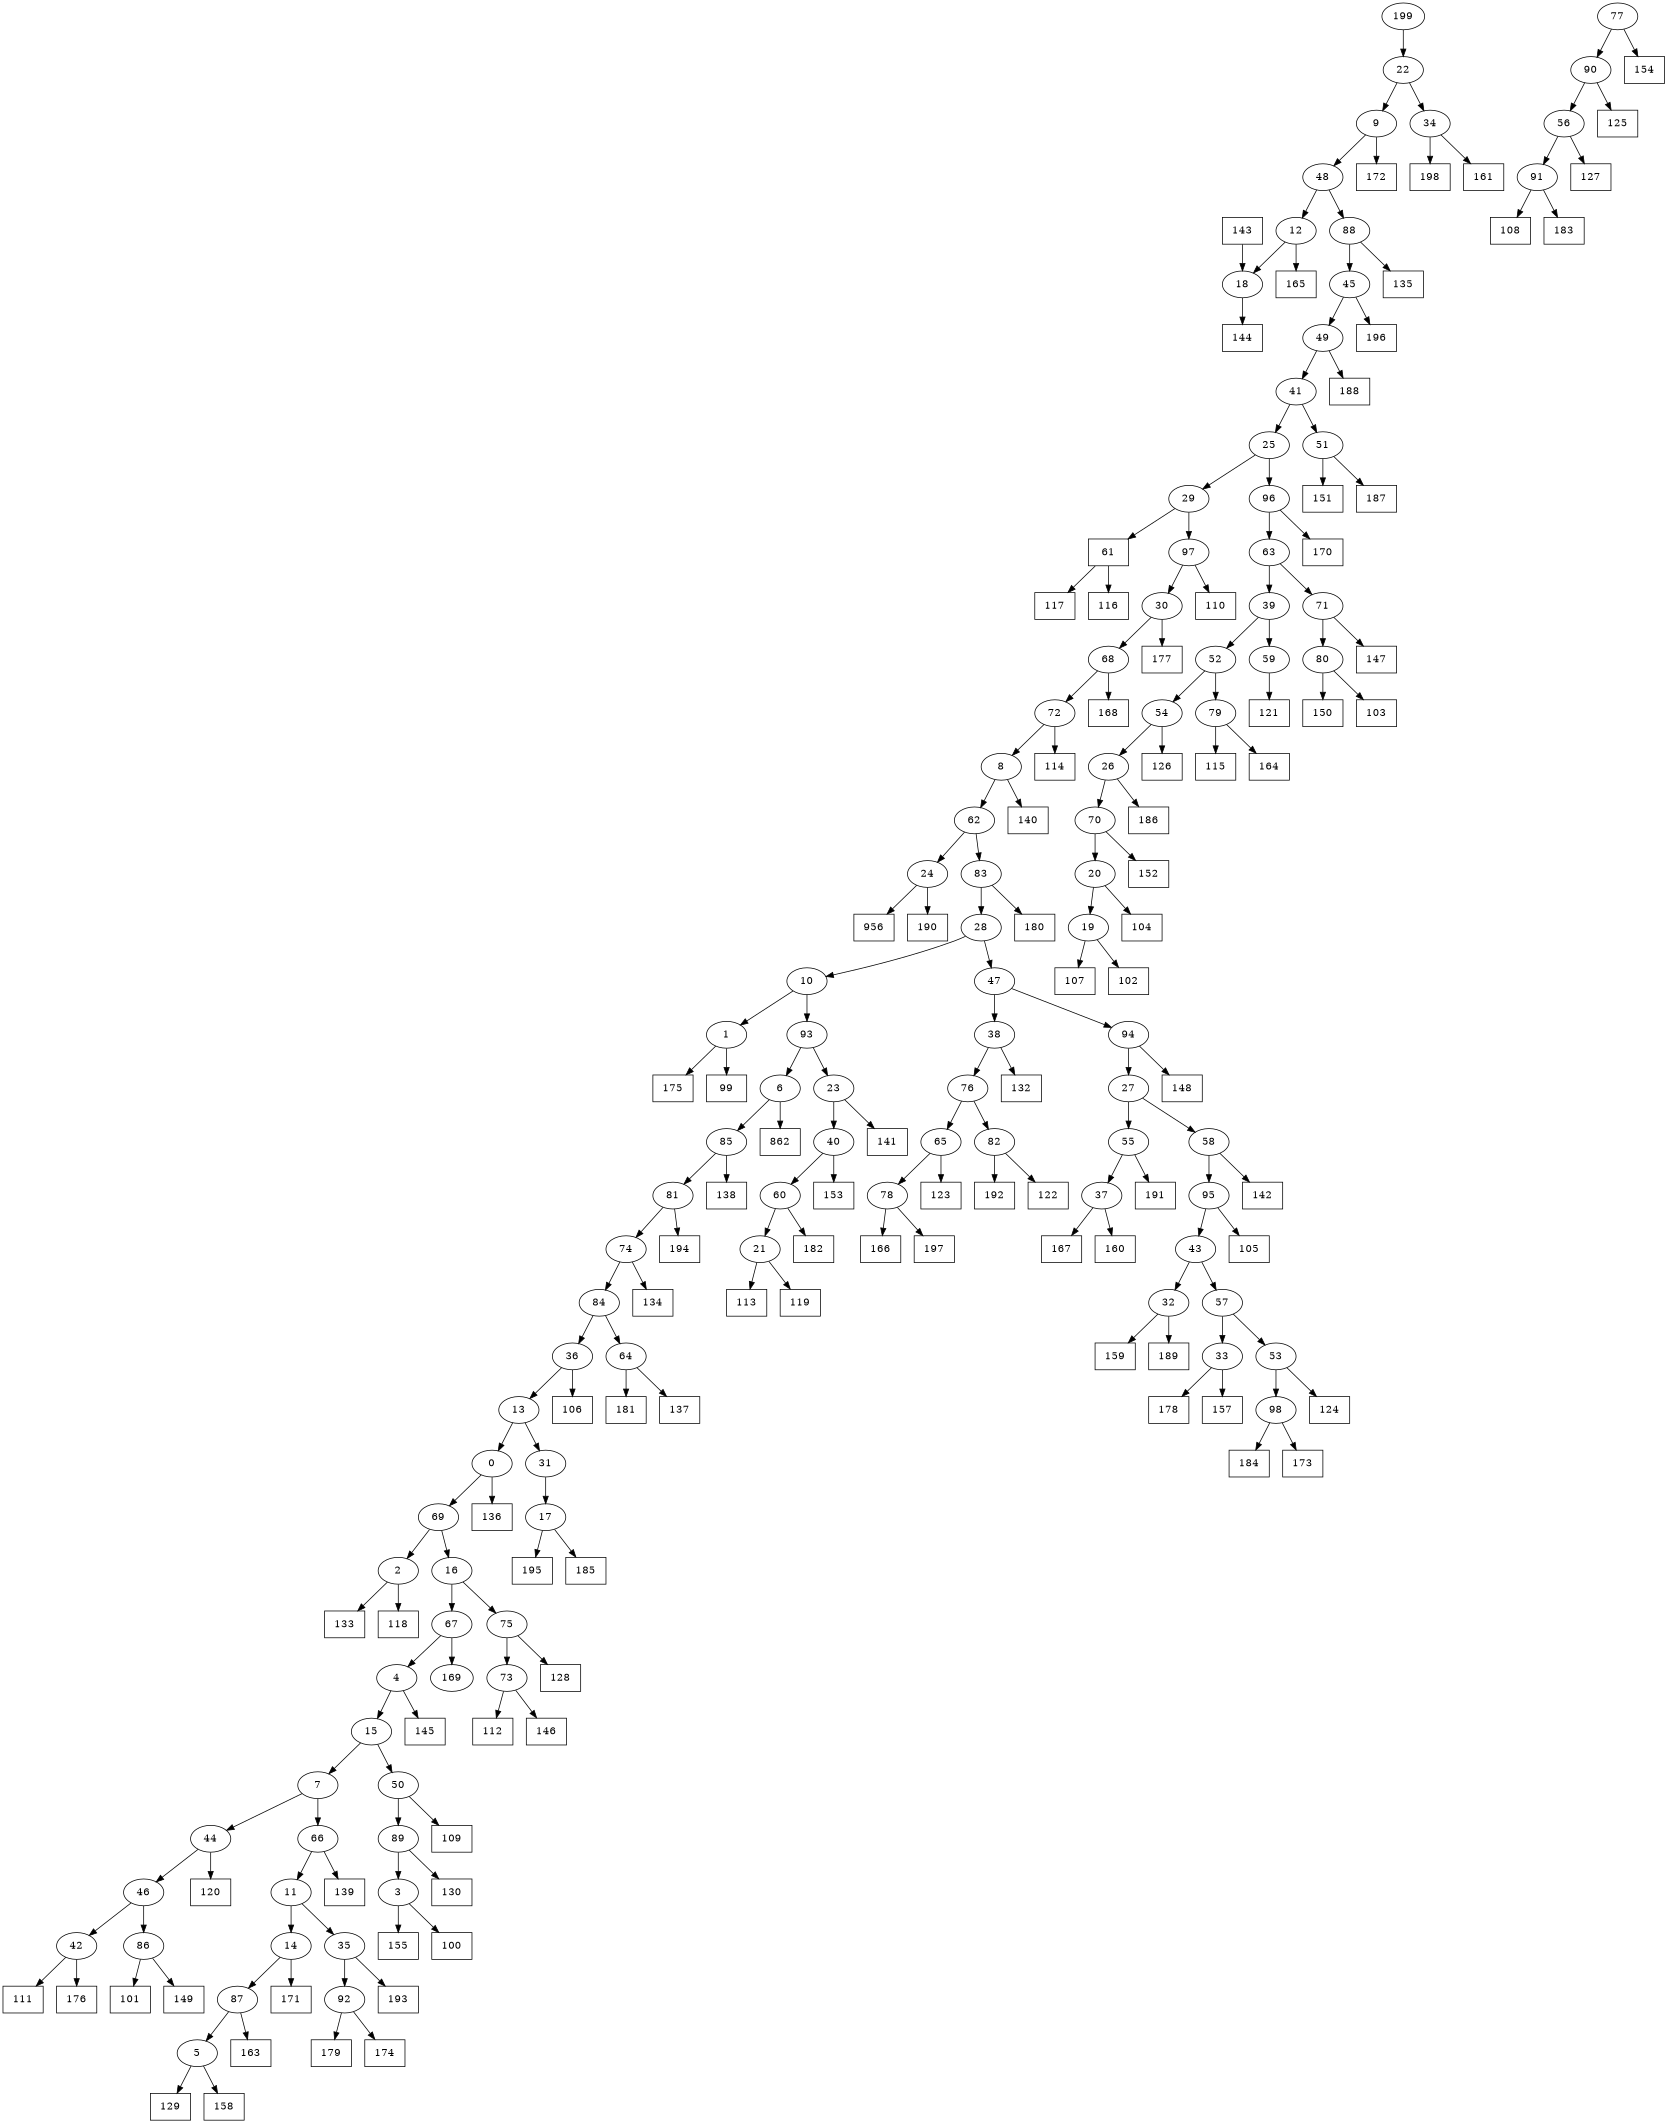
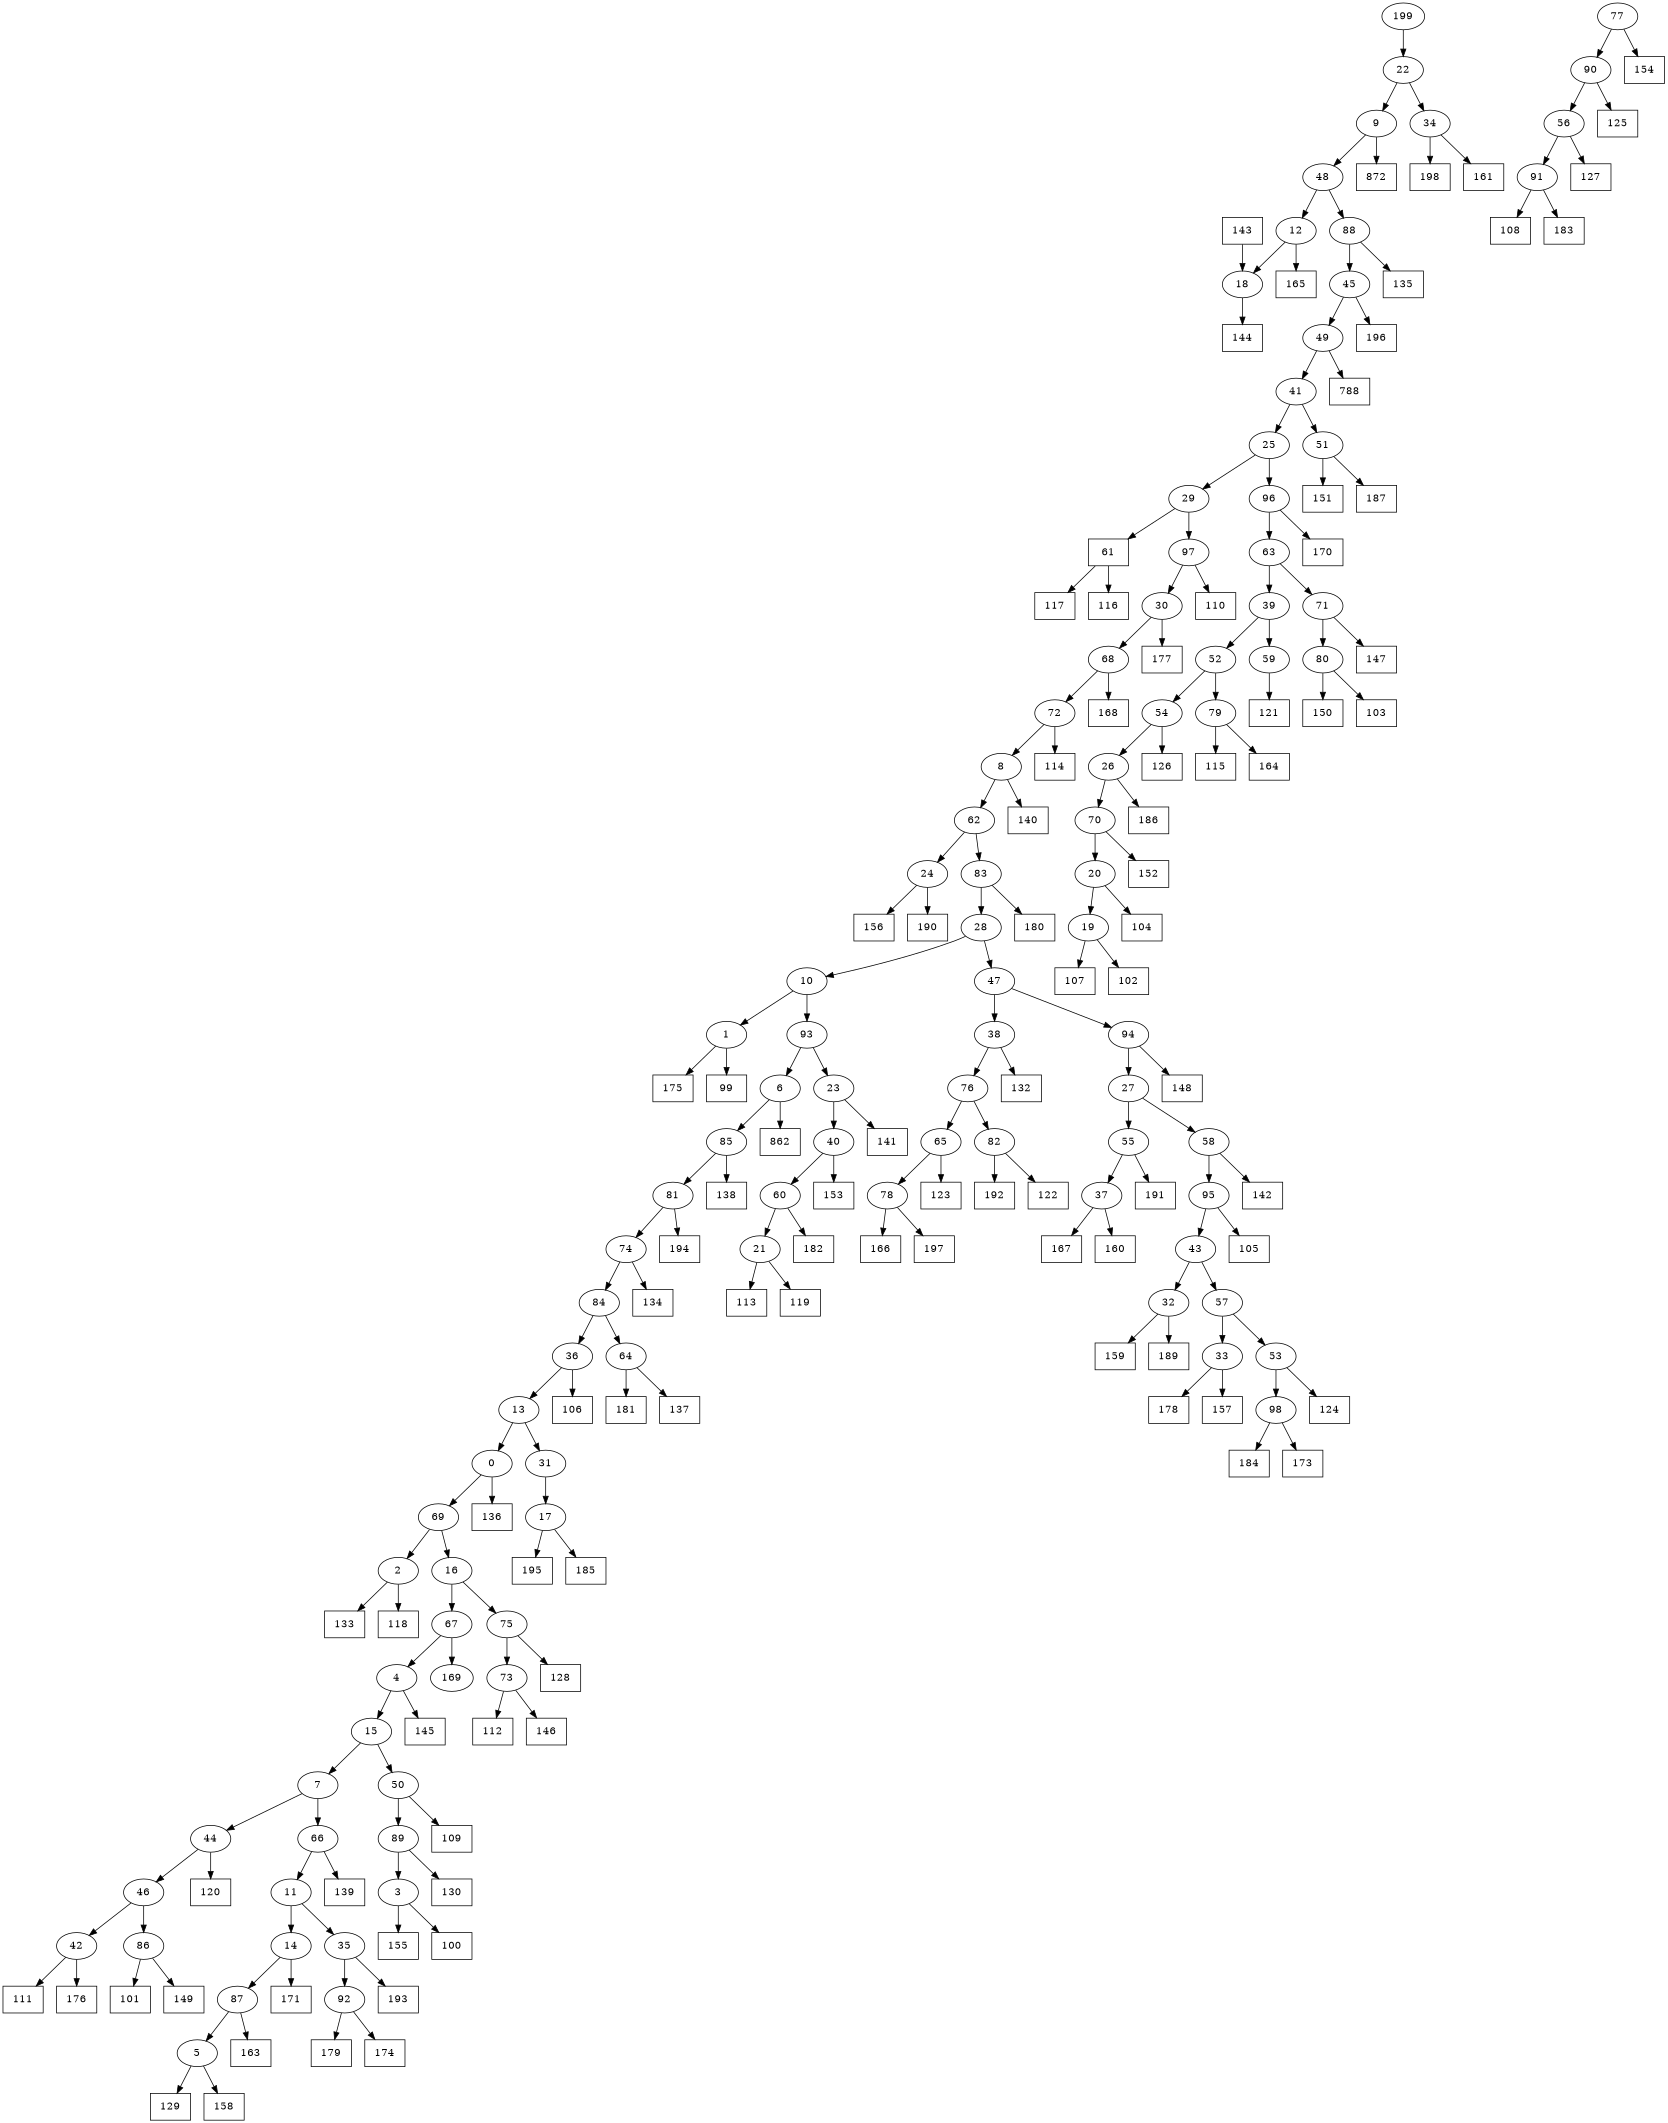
  digraph {
    n1 [label=0]
    n2 [label=69]
    n3 [label=136 shape=box]
    n4 [label=2]
    n5 [label=16]
    n6 [label=1]
    n7 [label=175 shape=box]
    n8 [label=99 shape=box]
    n9 [label=133 shape=box]
    n10 [label=118 shape=box]
    n11 [label=3]
    n12 [label=155 shape=box]
    n13 [label=100 shape=box]
    n14 [label=4]
    n15 [label=15]
    n16 [label=145 shape=box]
    n17 [label=7]
    n18 [label=50]
    n19 [label=5]
    n20 [label=129 shape=box]
    n21 [label=158 shape=box]
    n22 [label=6]
    n23 [label=85]
    n24 [label=862 shape=box]
    n25 [label=81]
    n26 [label=138 shape=box]
    n27 [label=44]
    n28 [label=66]
    n29 [label=46]
    n30 [label=120 shape=box]
    n31 [label=11]
    n32 [label=139 shape=box]
    n33 [label=8]
    n34 [label=62]
    n35 [label=140 shape=box]
    n36 [label=24]
    n37 [label=83]
    n38 [label=9]
    n39 [label=48]
-   n40 [label=172 shape=box]
+   n40 [label=872 shape=box]
    n41 [label=12]
    n42 [label=88]
    n43 [label=10]
    n44 [label=93]
    n45 [label=23]
    n46 [label=14]
    n47 [label=35]
    n48 [label=87]
    n49 [label=171 shape=box]
    n50 [label=92]
    n51 [label=193 shape=box]
    n52 [label=18]
    n53 [label=165 shape=box]
    n54 [label=144 shape=box]
    n55 [label=13]
    n56 [label=31]
    n57 [label=17]
    n58 [label=163 shape=box]
    n59 [label=89]
    n60 [label=109 shape=box]
    n61 [label=67]
    n62 [label=75]
    n63 [label=169 shape=ellipse]
    n64 [label=73]
    n65 [label=128 shape=box]
    n66 [label=195 shape=box]
    n67 [label=185 shape=box]
    n68 [label=143 shape=box]
    n69 [label=19]
    n70 [label=107 shape=box]
    n71 [label=102 shape=box]
    n72 [label=20]
    n73 [label=104 shape=box]
    n74 [label=21]
    n75 [label=113 shape=box]
    n76 [label=119 shape=box]
    n77 [label=22]
    n78 [label=34]
    n79 [label=198 shape=box]
    n80 [label=161 shape=box]
    n81 [label=40]
    n82 [label=141 shape=box]
    n83 [label=60]
    n84 [label=153 shape=box]
-   n85 [label=956 shape=box]
+   n85 [label=156 shape=box]
    n86 [label=190 shape=box]
    n87 [label=25]
    n88 [label=29]
    n89 [label=96]
    n90 [label=61 shape=box]
    n91 [label=97]
    n92 [label=63]
    n93 [label=170 shape=box]
    n94 [label=26]
    n95 [label=70]
    n96 [label=186 shape=box]
    n97 [label=152 shape=box]
    n98 [label=27]
    n99 [label=55]
    n100 [label=58]
    n101 [label=37]
    n102 [label=191 shape=box]
    n103 [label=95]
    n104 [label=142 shape=box]
    n105 [label=28]
    n106 [label=47]
    n107 [label=38]
    n108 [label=94]
    n109 [label=117 shape=box]
    n110 [label=116 shape=box]
    n111 [label=30]
    n112 [label=110 shape=box]
    n113 [label=68]
    n114 [label=177 shape=box]
    n115 [label=72]
    n116 [label=168 shape=box]
    n117 [label=77]
    n118 [label=90]
    n119 [label=154 shape=box]
    n120 [label=32]
    n121 [label=159 shape=box]
    n122 [label=189 shape=box]
    n123 [label=33]
    n124 [label=178 shape=box]
    n125 [label=157 shape=box]
    n126 [label=179 shape=box]
    n127 [label=174 shape=box]
    n128 [label=36]
    n129 [label=106 shape=box]
    n130 [label=167 shape=box]
    n131 [label=160 shape=box]
    n132 [label=76]
    n133 [label=132 shape=box]
    n134 [label=65]
    n135 [label=82]
    n136 [label=39]
    n137 [label=52]
    n138 [label=59]
    n139 [label=54]
    n140 [label=79]
    n141 [label=121 shape=box]
    n142 [label=182 shape=box]
    n143 [label=41]
    n144 [label=51]
    n145 [label=151 shape=box]
    n146 [label=187 shape=box]
    n147 [label=42]
    n148 [label=111 shape=box]
    n149 [label=176 shape=box]
    n150 [label=43]
    n151 [label=57]
    n152 [label=53]
    n153 [label=86]
    n154 [label=45]
    n155 [label=49]
    n156 [label=196 shape=box]
-   n157 [label=188 shape=box]
+   n157 [label=788 shape=box]
    n158 [label=101 shape=box]
    n159 [label=149 shape=box]
    n160 [label=148 shape=box]
    n161 [label=135 shape=box]
    n162 [label=130 shape=box]
    n163 [label=126 shape=box]
    n164 [label=115 shape=box]
    n165 [label=164 shape=box]
    n166 [label=98]
    n167 [label=124 shape=box]
    n168 [label=184 shape=box]
    n169 [label=173 shape=box]
    n170 [label=56]
    n171 [label=91]
    n172 [label=127 shape=box]
    n173 [label=108 shape=box]
    n174 [label=183 shape=box]
    n175 [label=105 shape=box]
    n176 [label=180 shape=box]
    n177 [label=71]
    n178 [label=80]
    n179 [label=147 shape=box]
    n180 [label=64]
    n181 [label=181 shape=box]
    n182 [label=137 shape=box]
    n183 [label=78]
    n184 [label=123 shape=box]
    n185 [label=166 shape=box]
    n186 [label=197 shape=box]
    n187 [label=114 shape=box]
    n188 [label=150 shape=box]
    n189 [label=103 shape=box]
    n190 [label=112 shape=box]
    n191 [label=146 shape=box]
    n192 [label=74]
    n193 [label=84]
    n194 [label=134 shape=box]
    n195 [label=192 shape=box]
    n196 [label=122 shape=box]
    n197 [label=125 shape=box]
    n198 [label=194 shape=box]
    n199 [label=199]
    n1 -> n2
    n1 -> n3
    n2 -> n4
    n2 -> n5
    n4 -> n9
    n4 -> n10
    n5 -> n61
    n5 -> n62
    n6 -> n7
    n6 -> n8
    n11 -> n12
    n11 -> n13
    n14 -> n15
    n14 -> n16
    n15 -> n17
    n15 -> n18
    n17 -> n27
    n17 -> n28
    n18 -> n59
    n18 -> n60
    n19 -> n20
    n19 -> n21
    n22 -> n23
    n22 -> n24
    n23 -> n25
    n23 -> n26
    n25 -> n192
    n25 -> n198
    n27 -> n29
    n27 -> n30
    n28 -> n31
    n28 -> n32
    n29 -> n147
    n29 -> n153
    n31 -> n46
    n31 -> n47
    n33 -> n34
    n33 -> n35
    n34 -> n36
    n34 -> n37
    n36 -> n85
    n36 -> n86
    n37 -> n105
    n37 -> n176
    n38 -> n39
    n38 -> n40
    n39 -> n41
    n39 -> n42
    n41 -> n52
    n41 -> n53
    n42 -> n154
    n42 -> n161
    n43 -> n6
    n43 -> n44
    n44 -> n22
    n44 -> n45
    n45 -> n81
    n45 -> n82
    n46 -> n48
    n46 -> n49
    n47 -> n50
    n47 -> n51
    n48 -> n19
    n48 -> n58
    n50 -> n126
    n50 -> n127
    n52 -> n54
    n55 -> n1
    n55 -> n56
    n56 -> n57
    n57 -> n66
    n57 -> n67
    n59 -> n11
    n59 -> n162
    n61 -> n14
    n61 -> n63
    n62 -> n64
    n62 -> n65
    n64 -> n190
    n64 -> n191
    n68 -> n52
    n69 -> n70
    n69 -> n71
    n72 -> n69
    n72 -> n73
    n74 -> n75
    n74 -> n76
    n77 -> n38
    n77 -> n78
    n78 -> n79
    n78 -> n80
    n81 -> n83
    n81 -> n84
    n83 -> n74
    n83 -> n142
    n87 -> n88
    n87 -> n89
    n88 -> n90
    n88 -> n91
    n89 -> n92
    n89 -> n93
    n90 -> n109
    n90 -> n110
    n91 -> n111
    n91 -> n112
    n92 -> n136
    n92 -> n177
    n94 -> n95
    n94 -> n96
    n95 -> n72
    n95 -> n97
    n98 -> n99
    n98 -> n100
    n99 -> n101
    n99 -> n102
    n100 -> n103
    n100 -> n104
    n101 -> n130
    n101 -> n131
    n103 -> n150
    n103 -> n175
    n105 -> n43
    n105 -> n106
    n106 -> n107
    n106 -> n108
    n107 -> n132
    n107 -> n133
    n108 -> n98
    n108 -> n160
    n111 -> n113
    n111 -> n114
    n113 -> n115
    n113 -> n116
    n115 -> n33
    n115 -> n187
    n117 -> n118
    n117 -> n119
    n118 -> n170
    n118 -> n197
    n120 -> n121
    n120 -> n122
    n123 -> n124
    n123 -> n125
    n128 -> n55
    n128 -> n129
    n132 -> n134
    n132 -> n135
    n134 -> n183
    n134 -> n184
    n135 -> n195
    n135 -> n196
    n136 -> n137
    n136 -> n138
    n137 -> n139
    n137 -> n140
    n138 -> n141
    n139 -> n94
    n139 -> n163
    n140 -> n164
    n140 -> n165
    n143 -> n87
    n143 -> n144
    n144 -> n145
    n144 -> n146
    n147 -> n148
    n147 -> n149
    n150 -> n120
    n150 -> n151
    n151 -> n123
    n151 -> n152
    n152 -> n166
    n152 -> n167
    n153 -> n158
    n153 -> n159
    n154 -> n155
    n154 -> n156
    n155 -> n143
    n155 -> n157
    n166 -> n168
    n166 -> n169
    n170 -> n171
    n170 -> n172
    n171 -> n173
    n171 -> n174
    n177 -> n178
    n177 -> n179
    n178 -> n188
    n178 -> n189
    n180 -> n181
    n180 -> n182
    n183 -> n185
    n183 -> n186
    n192 -> n193
    n192 -> n194
    n193 -> n128
    n193 -> n180
    n199 -> n77
  }
